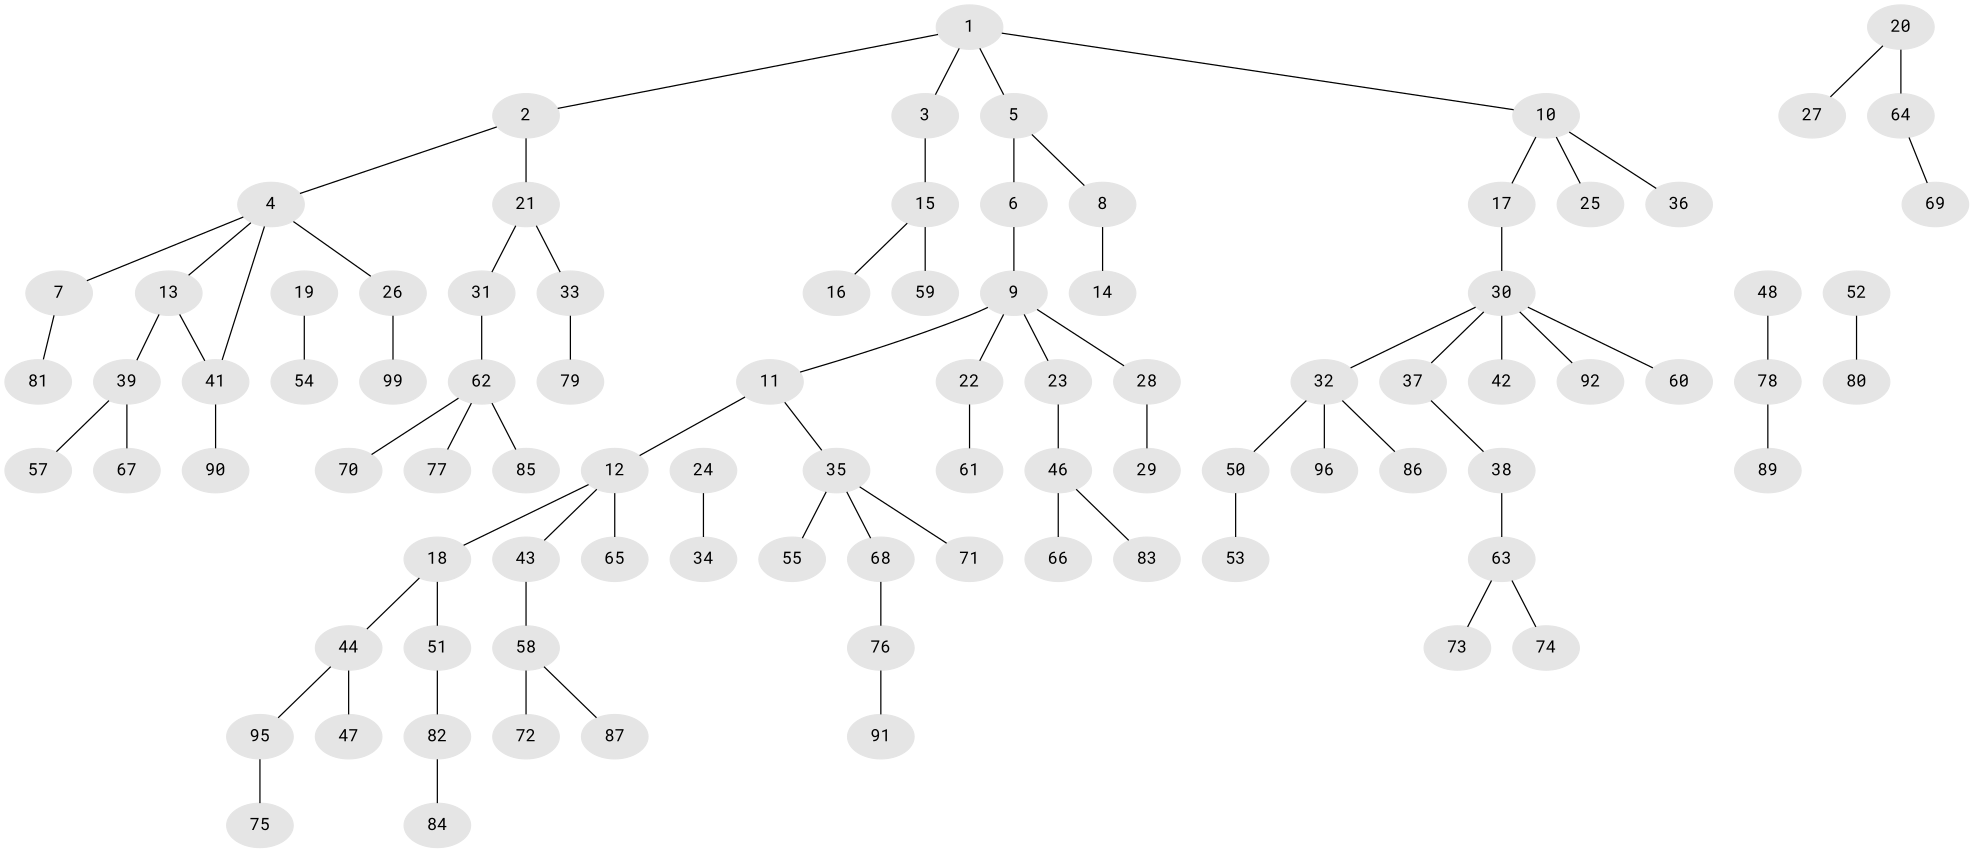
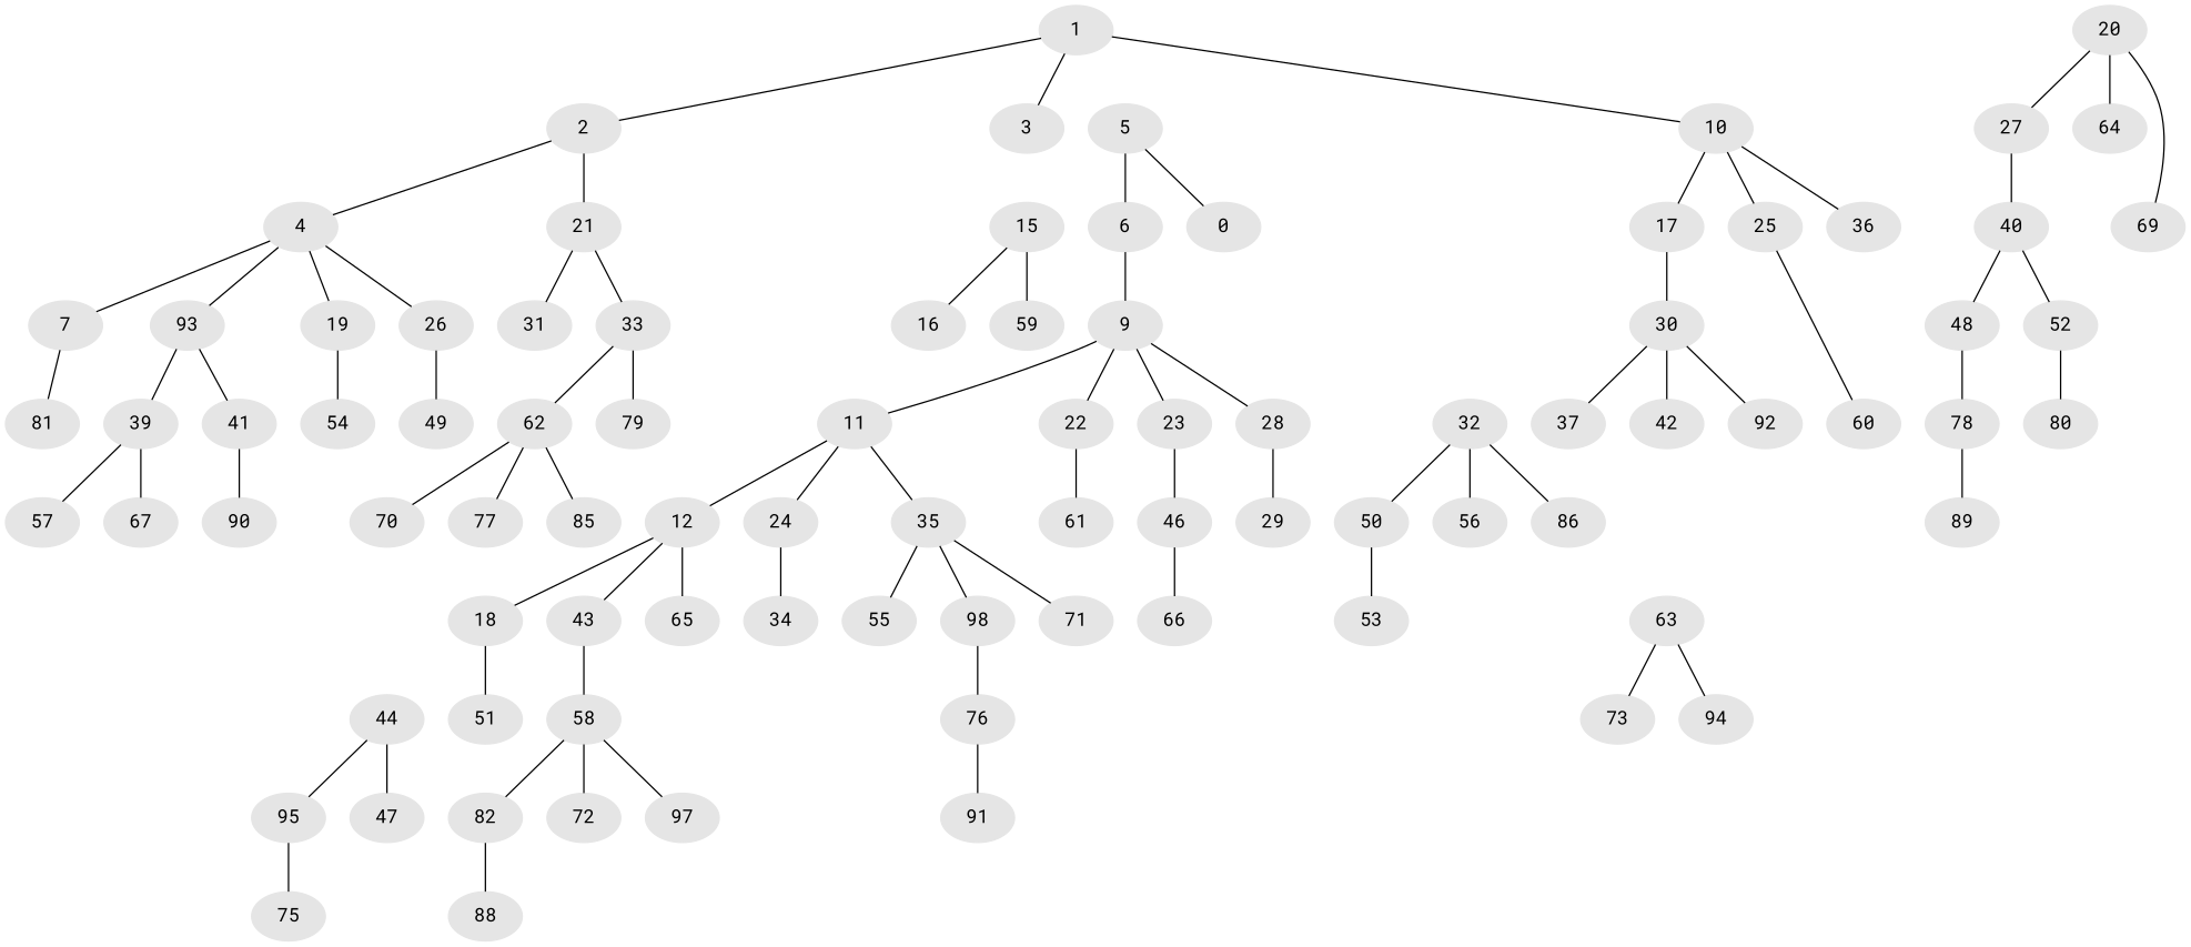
  graph {
    fontname="Roboto Mono"
    node [color=gray90 fontname="Roboto Mono" style=filled]
    edge [fontname="Roboto Mono" weight=1.0]
    1
    2
    3
    5
    10
    4
    21
    15
    6
-   8
+   8 [label=0]
    17
    25
    36
    7
-   13
+   13 [label=93]
    19
    26
    31
    33
    16
    59
    81
    39
    41
    54
-   49 [label=99]
+   49
    9
-   14
    11
    22
    23
    28
    12
    24
    35
    20
    27
    64
    69
    61
    46
    29
    30
    18
    43
    65
    34
    55
-   68
+   68 [label=98]
    71
    44
    51
    58
    57
    67
    90
    32
    37
    42
    60
    92
    n62 [label=95]
    47
+   40
    62
    79
    66
-   83
    48
    52
    50
-   56 [label=96]
+   56
    86
-   38
    70
    77
    85
    53
    76
    63
    73
-   74
+   74 [label=94]
    78
    80
    72
    82
-   87
+   87 [label=97]
    75
    89
-   88 [label=84]
+   88
    91
    1 -- 2
    1 -- 3
-   1 -- 5
    1 -- 10
    2 -- 4
    2 -- 21
-   3 -- 15
    5 -- 6
    5 -- 8
    10 -- 17
    10 -- 25
    10 -- 36
    4 -- 7
    4 -- 13
-   4 -- 41
+   4 -- 19
    4 -- 26
    21 -- 31
    21 -- 33
    15 -- 16
    15 -- 59
    6 -- 9
-   8 -- 14
    17 -- 30
    7 -- 81
    13 -- 39
    13 -- 41
    19 -- 54
    26 -- 49
-   31 -- 62
+   33 -- 62
    33 -- 79
    39 -- 57
    39 -- 67
    41 -- 90
    9 -- 11
    9 -- 22
    9 -- 23
    9 -- 28
    11 -- 12
+   11 -- 24
    11 -- 35
    22 -- 61
    23 -- 46
    28 -- 29
    12 -- 18
    12 -- 43
    12 -- 65
    24 -- 34 [weight=2.0]
    35 -- 55
    35 -- 68
    35 -- 71
    20 -- 27
    20 -- 64
-   64 -- 69
+   20 -- 69
+   27 -- 40
    46 -- 66
-   46 -- 83
-   30 -- 32
    30 -- 37
    30 -- 42
-   30 -- 60
+   25 -- 60
    30 -- 92
-   18 -- 44
    18 -- 51
    43 -- 58
    68 -- 76
    44 -- n62
    44 -- 47
    58 -- 72
-   51 -- 82
+   58 -- 82
    58 -- 87
    32 -- 50
    32 -- 56
    32 -- 86
-   37 -- 38
    n62 -- 75
+   40 -- 48
+   40 -- 52
    62 -- 70
    62 -- 77
    62 -- 85
    48 -- 78
    52 -- 80
    50 -- 53
-   38 -- 63
    76 -- 91
    63 -- 73
    63 -- 74
    78 -- 89
    82 -- 88
  }
